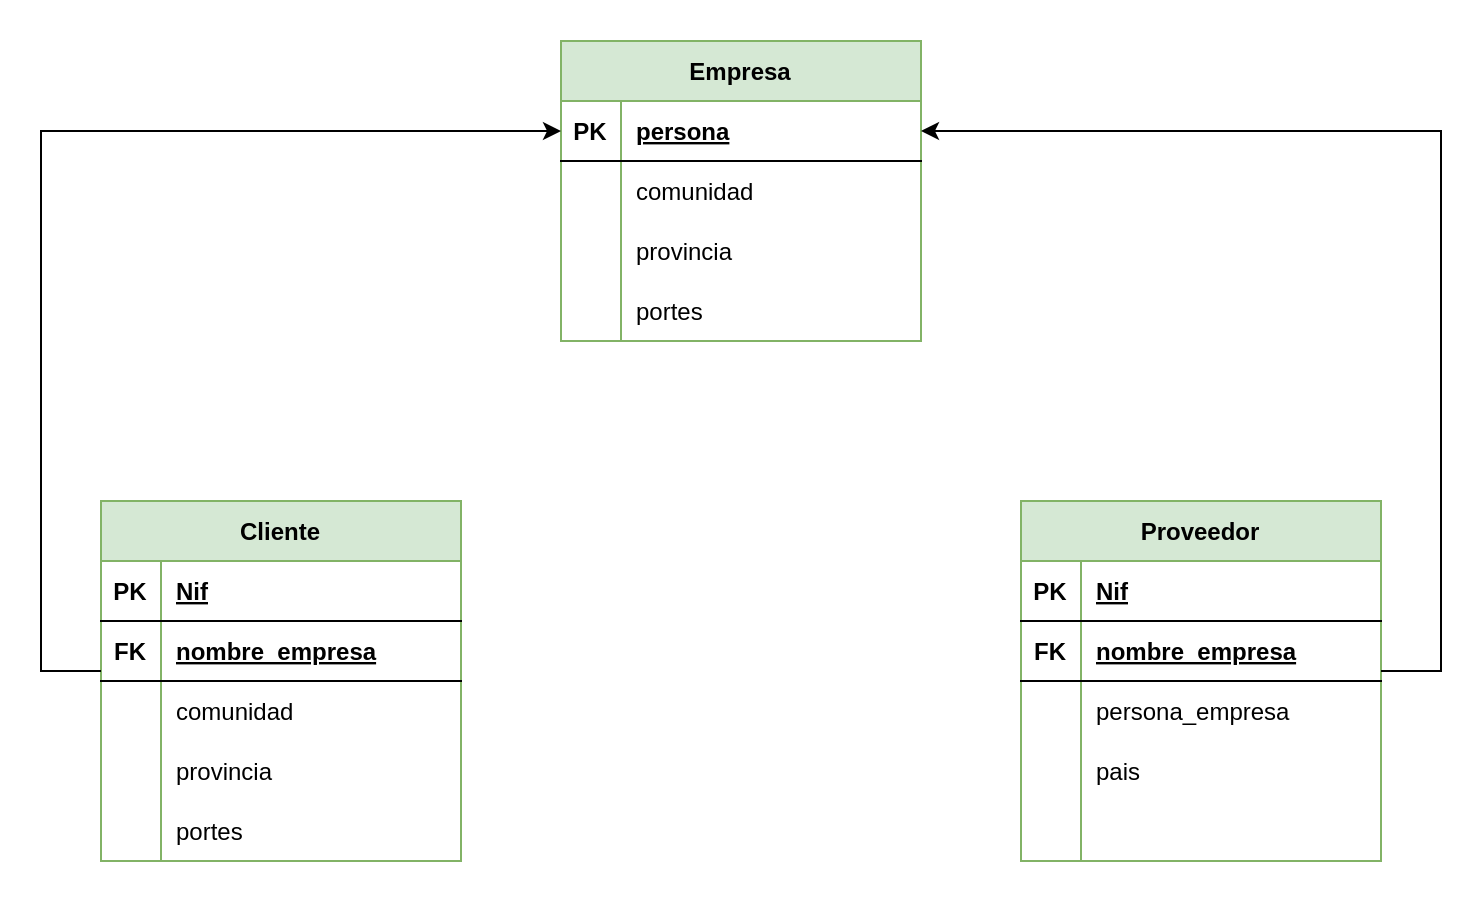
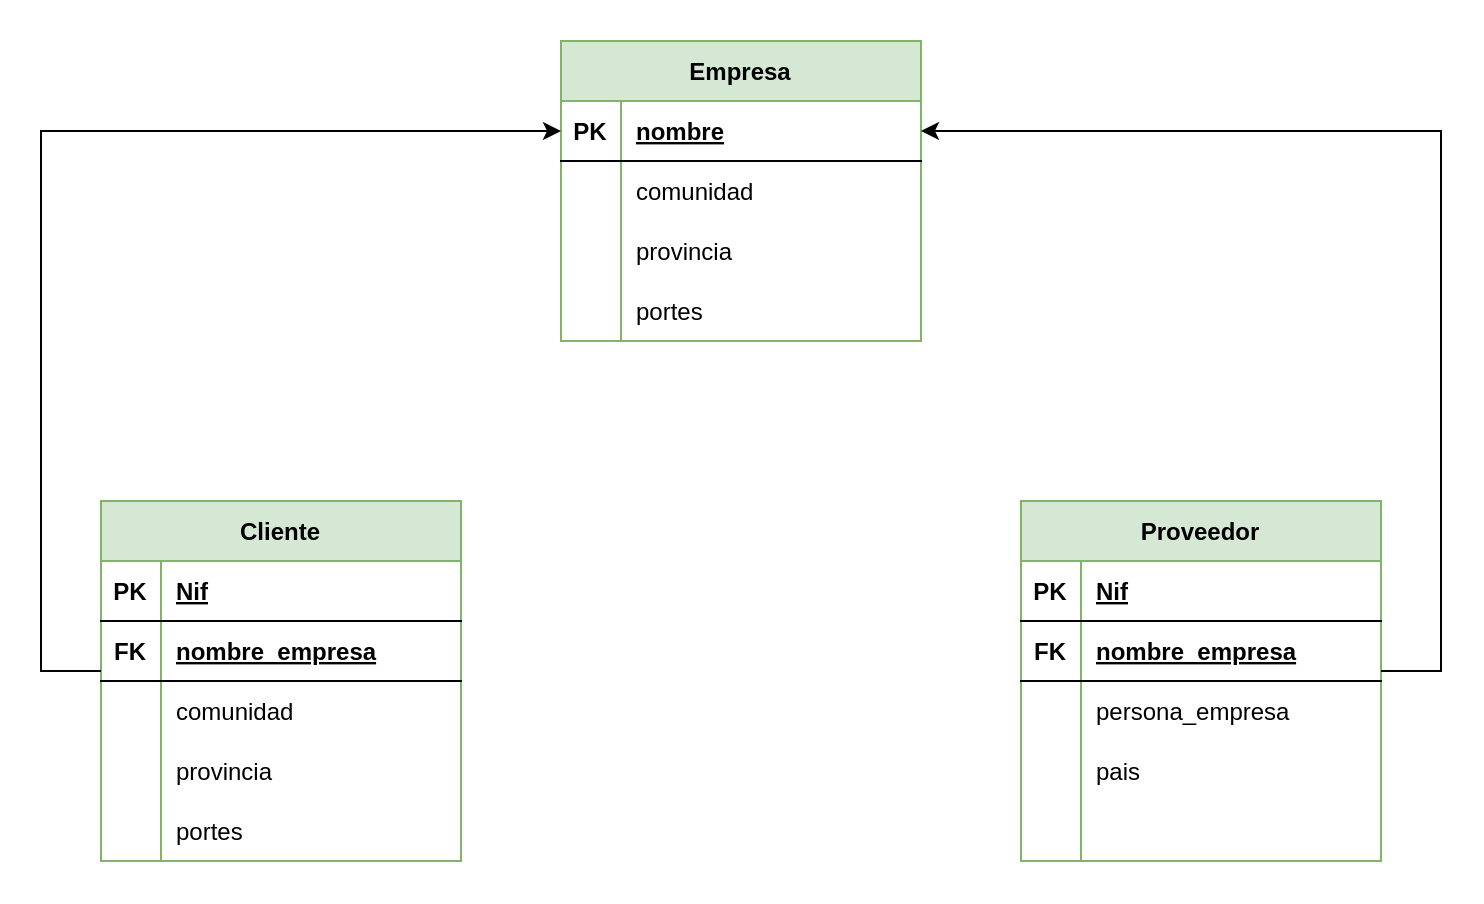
  <mxCell id="0" />
  <mxCell id="1" parent="0" />
  <mxCell id="2" value="Cliente" style="shape=table;startSize=30;container=1;collapsible=1;childLayout=tableLayout;fixedRows=1;rowLines=0;fontStyle=1;align=center;resizeLast=1;fillColor=#d5e8d4;strokeColor=#82b366;" vertex="1" parent="1"><mxGeometry x="50" y="250" width="180" height="180" as="geometry" /></mxCell>
  <mxCell id="3" value="" style="shape=tableRow;horizontal=0;startSize=0;swimlaneHead=0;swimlaneBody=0;fillColor=none;collapsible=0;dropTarget=0;points=[[0,0.5],[1,0.5]];portConstraint=eastwest;top=0;left=0;right=0;bottom=1;" vertex="1" parent="2"><mxGeometry y="30" width="180" height="30" as="geometry" /></mxCell>
  <mxCell id="4" value="PK" style="shape=partialRectangle;connectable=0;fillColor=none;top=0;left=0;bottom=0;right=0;fontStyle=1;overflow=hidden;" vertex="1" parent="3"><mxGeometry width="30" height="30" as="geometry"><mxRectangle width="30" height="30" as="alternateBounds" /></mxGeometry></mxCell>
  <mxCell id="5" value="Nif" style="shape=partialRectangle;connectable=0;fillColor=none;top=0;left=0;bottom=0;right=0;align=left;spacingLeft=6;fontStyle=5;overflow=hidden;" vertex="1" parent="3"><mxGeometry x="30" width="150" height="30" as="geometry"><mxRectangle width="150" height="30" as="alternateBounds" /></mxGeometry></mxCell>
  <mxCell id="6" value="" style="shape=tableRow;horizontal=0;startSize=0;swimlaneHead=0;swimlaneBody=0;fillColor=none;collapsible=0;dropTarget=0;points=[[0,0.5],[1,0.5]];portConstraint=eastwest;top=0;left=0;right=0;bottom=1;" vertex="1" parent="2"><mxGeometry y="60" width="180" height="30" as="geometry" /></mxCell>
  <mxCell id="7" value="FK" style="shape=partialRectangle;connectable=0;fillColor=none;top=0;left=0;bottom=0;right=0;fontStyle=1;overflow=hidden;" vertex="1" parent="6"><mxGeometry width="30" height="30" as="geometry"><mxRectangle width="30" height="30" as="alternateBounds" /></mxGeometry></mxCell>
  <mxCell id="8" value="nombre_empresa" style="shape=partialRectangle;connectable=0;fillColor=none;top=0;left=0;bottom=0;right=0;align=left;spacingLeft=6;fontStyle=5;overflow=hidden;" vertex="1" parent="6"><mxGeometry x="30" width="150" height="30" as="geometry"><mxRectangle width="150" height="30" as="alternateBounds" /></mxGeometry></mxCell>
  <mxCell id="9" value="" style="shape=tableRow;horizontal=0;startSize=0;swimlaneHead=0;swimlaneBody=0;fillColor=none;collapsible=0;dropTarget=0;points=[[0,0.5],[1,0.5]];portConstraint=eastwest;top=0;left=0;right=0;bottom=0;" vertex="1" parent="2"><mxGeometry y="90" width="180" height="30" as="geometry" /></mxCell>
  <mxCell id="10" value="" style="shape=partialRectangle;connectable=0;fillColor=none;top=0;left=0;bottom=0;right=0;editable=1;overflow=hidden;" vertex="1" parent="9"><mxGeometry width="30" height="30" as="geometry"><mxRectangle width="30" height="30" as="alternateBounds" /></mxGeometry></mxCell>
  <mxCell id="11" value="comunidad" style="shape=partialRectangle;connectable=0;fillColor=none;top=0;left=0;bottom=0;right=0;align=left;spacingLeft=6;overflow=hidden;" vertex="1" parent="9"><mxGeometry x="30" width="150" height="30" as="geometry"><mxRectangle width="150" height="30" as="alternateBounds" /></mxGeometry></mxCell>
  <mxCell id="12" value="" style="shape=tableRow;horizontal=0;startSize=0;swimlaneHead=0;swimlaneBody=0;fillColor=none;collapsible=0;dropTarget=0;points=[[0,0.5],[1,0.5]];portConstraint=eastwest;top=0;left=0;right=0;bottom=0;" vertex="1" parent="2"><mxGeometry y="120" width="180" height="30" as="geometry" /></mxCell>
  <mxCell id="13" value="" style="shape=partialRectangle;connectable=0;fillColor=none;top=0;left=0;bottom=0;right=0;editable=1;overflow=hidden;" vertex="1" parent="12"><mxGeometry width="30" height="30" as="geometry"><mxRectangle width="30" height="30" as="alternateBounds" /></mxGeometry></mxCell>
  <mxCell id="14" value="provincia" style="shape=partialRectangle;connectable=0;fillColor=none;top=0;left=0;bottom=0;right=0;align=left;spacingLeft=6;overflow=hidden;" vertex="1" parent="12"><mxGeometry x="30" width="150" height="30" as="geometry"><mxRectangle width="150" height="30" as="alternateBounds" /></mxGeometry></mxCell>
  <mxCell id="15" value="" style="shape=tableRow;horizontal=0;startSize=0;swimlaneHead=0;swimlaneBody=0;fillColor=none;collapsible=0;dropTarget=0;points=[[0,0.5],[1,0.5]];portConstraint=eastwest;top=0;left=0;right=0;bottom=0;" vertex="1" parent="2"><mxGeometry y="150" width="180" height="30" as="geometry" /></mxCell>
  <mxCell id="16" value="" style="shape=partialRectangle;connectable=0;fillColor=none;top=0;left=0;bottom=0;right=0;editable=1;overflow=hidden;" vertex="1" parent="15"><mxGeometry width="30" height="30" as="geometry"><mxRectangle width="30" height="30" as="alternateBounds" /></mxGeometry></mxCell>
  <mxCell id="17" value="portes" style="shape=partialRectangle;connectable=0;fillColor=none;top=0;left=0;bottom=0;right=0;align=left;spacingLeft=6;overflow=hidden;" vertex="1" parent="15"><mxGeometry x="30" width="150" height="30" as="geometry"><mxRectangle width="150" height="30" as="alternateBounds" /></mxGeometry></mxCell>
  <mxCell id="18" value="Proveedor" style="shape=table;startSize=30;container=1;collapsible=1;childLayout=tableLayout;fixedRows=1;rowLines=0;fontStyle=1;align=center;resizeLast=1;fillColor=#d5e8d4;strokeColor=#82b366;" vertex="1" parent="1"><mxGeometry x="510" y="250" width="180" height="180" as="geometry" /></mxCell>
  <mxCell id="19" value="" style="shape=tableRow;horizontal=0;startSize=0;swimlaneHead=0;swimlaneBody=0;fillColor=none;collapsible=0;dropTarget=0;points=[[0,0.5],[1,0.5]];portConstraint=eastwest;top=0;left=0;right=0;bottom=1;" vertex="1" parent="18"><mxGeometry y="30" width="180" height="30" as="geometry" /></mxCell>
  <mxCell id="20" value="PK" style="shape=partialRectangle;connectable=0;fillColor=none;top=0;left=0;bottom=0;right=0;fontStyle=1;overflow=hidden;" vertex="1" parent="19"><mxGeometry width="30" height="30" as="geometry"><mxRectangle width="30" height="30" as="alternateBounds" /></mxGeometry></mxCell>
  <mxCell id="21" value="Nif" style="shape=partialRectangle;connectable=0;fillColor=none;top=0;left=0;bottom=0;right=0;align=left;spacingLeft=6;fontStyle=5;overflow=hidden;" vertex="1" parent="19"><mxGeometry x="30" width="150" height="30" as="geometry"><mxRectangle width="150" height="30" as="alternateBounds" /></mxGeometry></mxCell>
  <mxCell id="22" value="" style="shape=tableRow;horizontal=0;startSize=0;swimlaneHead=0;swimlaneBody=0;fillColor=none;collapsible=0;dropTarget=0;points=[[0,0.5],[1,0.5]];portConstraint=eastwest;top=0;left=0;right=0;bottom=1;" vertex="1" parent="18"><mxGeometry y="60" width="180" height="30" as="geometry" /></mxCell>
  <mxCell id="23" value="FK" style="shape=partialRectangle;connectable=0;fillColor=none;top=0;left=0;bottom=0;right=0;fontStyle=1;overflow=hidden;" vertex="1" parent="22"><mxGeometry width="30" height="30" as="geometry"><mxRectangle width="30" height="30" as="alternateBounds" /></mxGeometry></mxCell>
  <mxCell id="24" value="nombre_empresa" style="shape=partialRectangle;connectable=0;fillColor=none;top=0;left=0;bottom=0;right=0;align=left;spacingLeft=6;fontStyle=5;overflow=hidden;" vertex="1" parent="22"><mxGeometry x="30" width="150" height="30" as="geometry"><mxRectangle width="150" height="30" as="alternateBounds" /></mxGeometry></mxCell>
  <mxCell id="25" value="" style="shape=tableRow;horizontal=0;startSize=0;swimlaneHead=0;swimlaneBody=0;fillColor=none;collapsible=0;dropTarget=0;points=[[0,0.5],[1,0.5]];portConstraint=eastwest;top=0;left=0;right=0;bottom=0;" vertex="1" parent="18"><mxGeometry y="90" width="180" height="30" as="geometry" /></mxCell>
  <mxCell id="26" value="" style="shape=partialRectangle;connectable=0;fillColor=none;top=0;left=0;bottom=0;right=0;editable=1;overflow=hidden;" vertex="1" parent="25"><mxGeometry width="30" height="30" as="geometry"><mxRectangle width="30" height="30" as="alternateBounds" /></mxGeometry></mxCell>
  <mxCell id="27" value="persona_empresa" style="shape=partialRectangle;connectable=0;fillColor=none;top=0;left=0;bottom=0;right=0;align=left;spacingLeft=6;overflow=hidden;" vertex="1" parent="25"><mxGeometry x="30" width="150" height="30" as="geometry"><mxRectangle width="150" height="30" as="alternateBounds" /></mxGeometry></mxCell>
  <mxCell id="28" value="" style="shape=tableRow;horizontal=0;startSize=0;swimlaneHead=0;swimlaneBody=0;fillColor=none;collapsible=0;dropTarget=0;points=[[0,0.5],[1,0.5]];portConstraint=eastwest;top=0;left=0;right=0;bottom=0;" vertex="1" parent="18"><mxGeometry y="120" width="180" height="30" as="geometry" /></mxCell>
  <mxCell id="29" value="" style="shape=partialRectangle;connectable=0;fillColor=none;top=0;left=0;bottom=0;right=0;editable=1;overflow=hidden;" vertex="1" parent="28"><mxGeometry width="30" height="30" as="geometry"><mxRectangle width="30" height="30" as="alternateBounds" /></mxGeometry></mxCell>
  <mxCell id="30" value="pais" style="shape=partialRectangle;connectable=0;fillColor=none;top=0;left=0;bottom=0;right=0;align=left;spacingLeft=6;overflow=hidden;" vertex="1" parent="28"><mxGeometry x="30" width="150" height="30" as="geometry"><mxRectangle width="150" height="30" as="alternateBounds" /></mxGeometry></mxCell>
  <mxCell id="31" value="" style="shape=tableRow;horizontal=0;startSize=0;swimlaneHead=0;swimlaneBody=0;fillColor=none;collapsible=0;dropTarget=0;points=[[0,0.5],[1,0.5]];portConstraint=eastwest;top=0;left=0;right=0;bottom=0;" vertex="1" parent="18"><mxGeometry y="150" width="180" height="30" as="geometry" /></mxCell>
  <mxCell id="32" value="" style="shape=partialRectangle;connectable=0;fillColor=none;top=0;left=0;bottom=0;right=0;editable=1;overflow=hidden;" vertex="1" parent="31"><mxGeometry width="30" height="30" as="geometry"><mxRectangle width="30" height="30" as="alternateBounds" /></mxGeometry></mxCell>
  <mxCell id="33" value="" style="shape=partialRectangle;connectable=0;fillColor=none;top=0;left=0;bottom=0;right=0;align=left;spacingLeft=6;overflow=hidden;" vertex="1" parent="31"><mxGeometry x="30" width="150" height="30" as="geometry"><mxRectangle width="150" height="30" as="alternateBounds" /></mxGeometry></mxCell>
  <mxCell id="34" value="Empresa" style="shape=table;startSize=30;container=1;collapsible=1;childLayout=tableLayout;fixedRows=1;rowLines=0;fontStyle=1;align=center;resizeLast=1;fillColor=#d5e8d4;strokeColor=#82b366;" vertex="1" parent="1"><mxGeometry x="280" y="20" width="180" height="150" as="geometry" /></mxCell>
  <mxCell id="35" value="" style="shape=tableRow;horizontal=0;startSize=0;swimlaneHead=0;swimlaneBody=0;fillColor=none;collapsible=0;dropTarget=0;points=[[0,0.5],[1,0.5]];portConstraint=eastwest;top=0;left=0;right=0;bottom=1;" vertex="1" parent="34"><mxGeometry y="30" width="180" height="30" as="geometry" /></mxCell>
  <mxCell id="36" value="PK" style="shape=partialRectangle;connectable=0;fillColor=none;top=0;left=0;bottom=0;right=0;fontStyle=1;overflow=hidden;" vertex="1" parent="35"><mxGeometry width="30" height="30" as="geometry"><mxRectangle width="30" height="30" as="alternateBounds" /></mxGeometry></mxCell>
- <mxCell id="37" value="persona" style="shape=partialRectangle;connectable=0;fillColor=none;top=0;left=0;bottom=0;right=0;align=left;spacingLeft=6;fontStyle=5;overflow=hidden;" vertex="1" parent="35"><mxGeometry x="30" width="150" height="30" as="geometry"><mxRectangle width="150" height="30" as="alternateBounds" /></mxGeometry></mxCell>
+ <mxCell id="37" value="nombre" style="shape=partialRectangle;connectable=0;fillColor=none;top=0;left=0;bottom=0;right=0;align=left;spacingLeft=6;fontStyle=5;overflow=hidden;" vertex="1" parent="35"><mxGeometry x="30" width="150" height="30" as="geometry"><mxRectangle width="150" height="30" as="alternateBounds" /></mxGeometry></mxCell>
  <mxCell id="38" value="" style="shape=tableRow;horizontal=0;startSize=0;swimlaneHead=0;swimlaneBody=0;fillColor=none;collapsible=0;dropTarget=0;points=[[0,0.5],[1,0.5]];portConstraint=eastwest;top=0;left=0;right=0;bottom=0;" vertex="1" parent="34"><mxGeometry y="60" width="180" height="30" as="geometry" /></mxCell>
  <mxCell id="39" value="" style="shape=partialRectangle;connectable=0;fillColor=none;top=0;left=0;bottom=0;right=0;editable=1;overflow=hidden;" vertex="1" parent="38"><mxGeometry width="30" height="30" as="geometry"><mxRectangle width="30" height="30" as="alternateBounds" /></mxGeometry></mxCell>
  <mxCell id="40" value="comunidad" style="shape=partialRectangle;connectable=0;fillColor=none;top=0;left=0;bottom=0;right=0;align=left;spacingLeft=6;overflow=hidden;" vertex="1" parent="38"><mxGeometry x="30" width="150" height="30" as="geometry"><mxRectangle width="150" height="30" as="alternateBounds" /></mxGeometry></mxCell>
  <mxCell id="41" value="" style="shape=tableRow;horizontal=0;startSize=0;swimlaneHead=0;swimlaneBody=0;fillColor=none;collapsible=0;dropTarget=0;points=[[0,0.5],[1,0.5]];portConstraint=eastwest;top=0;left=0;right=0;bottom=0;" vertex="1" parent="34"><mxGeometry y="90" width="180" height="30" as="geometry" /></mxCell>
  <mxCell id="42" value="" style="shape=partialRectangle;connectable=0;fillColor=none;top=0;left=0;bottom=0;right=0;editable=1;overflow=hidden;" vertex="1" parent="41"><mxGeometry width="30" height="30" as="geometry"><mxRectangle width="30" height="30" as="alternateBounds" /></mxGeometry></mxCell>
  <mxCell id="43" value="provincia" style="shape=partialRectangle;connectable=0;fillColor=none;top=0;left=0;bottom=0;right=0;align=left;spacingLeft=6;overflow=hidden;" vertex="1" parent="41"><mxGeometry x="30" width="150" height="30" as="geometry"><mxRectangle width="150" height="30" as="alternateBounds" /></mxGeometry></mxCell>
  <mxCell id="44" value="" style="shape=tableRow;horizontal=0;startSize=0;swimlaneHead=0;swimlaneBody=0;fillColor=none;collapsible=0;dropTarget=0;points=[[0,0.5],[1,0.5]];portConstraint=eastwest;top=0;left=0;right=0;bottom=0;" vertex="1" parent="34"><mxGeometry y="120" width="180" height="30" as="geometry" /></mxCell>
  <mxCell id="45" value="" style="shape=partialRectangle;connectable=0;fillColor=none;top=0;left=0;bottom=0;right=0;editable=1;overflow=hidden;" vertex="1" parent="44"><mxGeometry width="30" height="30" as="geometry"><mxRectangle width="30" height="30" as="alternateBounds" /></mxGeometry></mxCell>
  <mxCell id="46" value="portes" style="shape=partialRectangle;connectable=0;fillColor=none;top=0;left=0;bottom=0;right=0;align=left;spacingLeft=6;overflow=hidden;" vertex="1" parent="44"><mxGeometry x="30" width="150" height="30" as="geometry"><mxRectangle width="150" height="30" as="alternateBounds" /></mxGeometry></mxCell>
  <mxCell id="47" style="edgeStyle=orthogonalEdgeStyle;rounded=0;orthogonalLoop=1;jettySize=auto;html=1;entryX=0;entryY=0.5;entryDx=0;entryDy=0;" edge="1" parent="1" source="6" target="35"><mxGeometry relative="1" as="geometry"><Array as="points"><mxPoint x="20" y="335" /><mxPoint x="20" y="65" /></Array></mxGeometry></mxCell>
  <mxCell id="48" style="edgeStyle=orthogonalEdgeStyle;rounded=0;orthogonalLoop=1;jettySize=auto;html=1;entryX=1;entryY=0.5;entryDx=0;entryDy=0;" edge="1" parent="1" source="22" target="35"><mxGeometry relative="1" as="geometry"><Array as="points"><mxPoint x="720" y="335" /><mxPoint x="720" y="65" /></Array></mxGeometry></mxCell>
